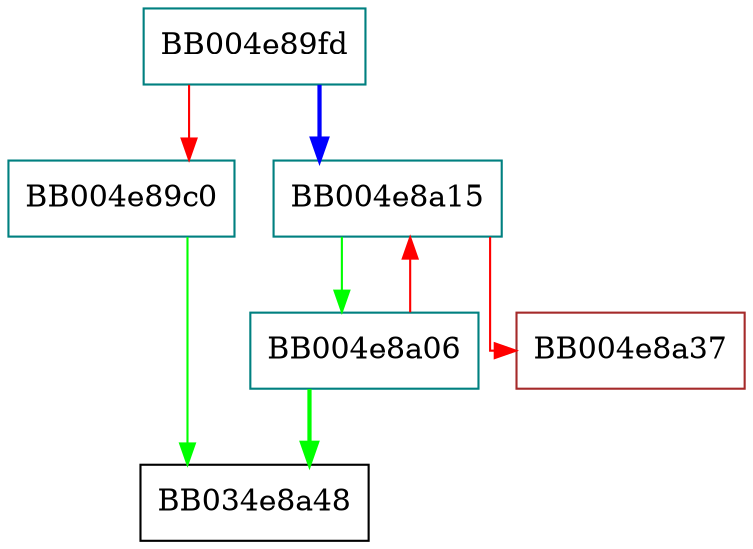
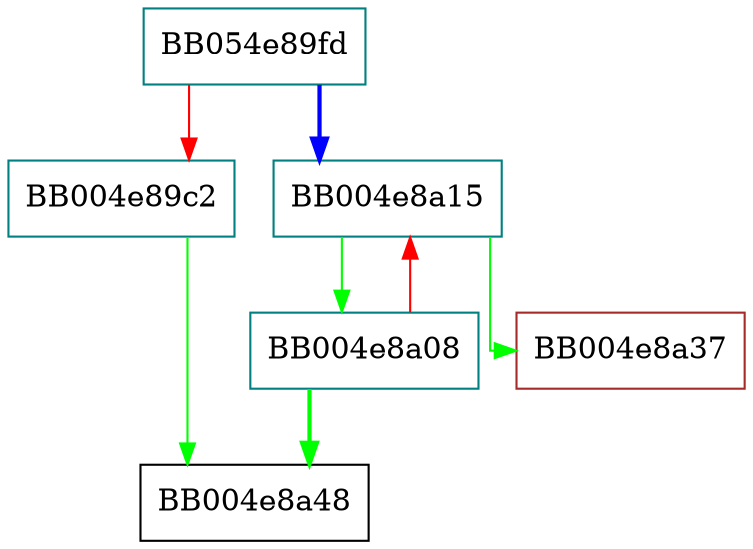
  digraph {
    splines=ortho
    node [color=teal shape=box]
    edge [color=green style=solid]
-   BB004e8a48 [color=black label=BB034e8a48]
-   BB004e89c0
-   BB004e89fd
+   BB004e8a48 [color=black]
+   BB004e89c0 [label=BB004e89c2]
+   BB004e89fd [label=BB054e89fd]
    BB004e8a15
-   BB004e8a08 [label=BB004e8a06]
+   BB004e8a08
    n6 [color=brown label=BB004e8a37]
    BB004e89c0 -> BB004e8a48
    BB004e89fd -> BB004e89c0 [color=red]
    BB004e89fd -> BB004e8a15 [color=blue style=bold]
    BB004e8a15 -> BB004e8a08
-   BB004e8a15 -> n6 [color=red]
+   BB004e8a15 -> n6
    BB004e8a08 -> BB004e8a48 [style=bold]
    BB004e8a08 -> BB004e8a15 [color=red]
  }
